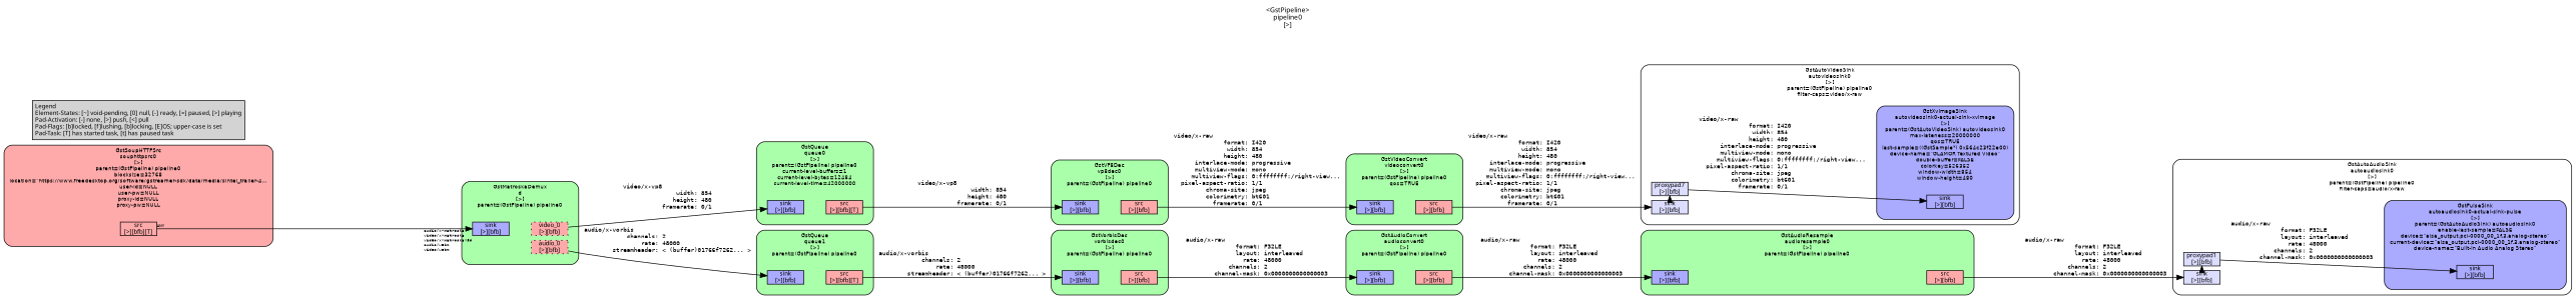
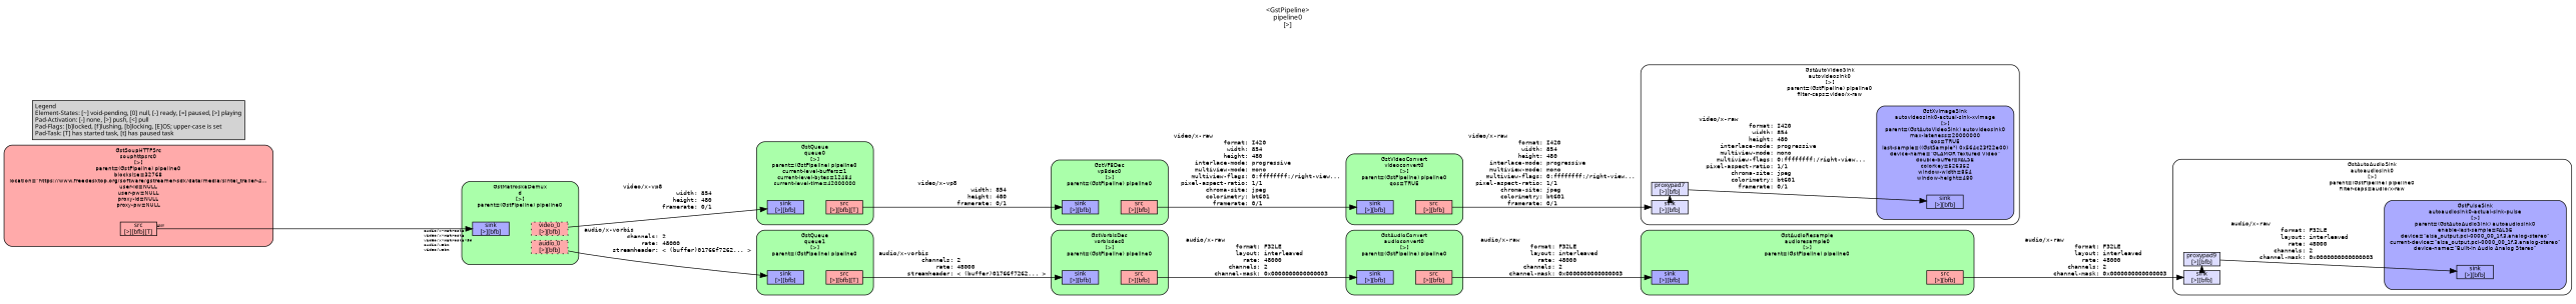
  digraph {
    fontname=sans
    fontsize=10
    label="<GstPipeline>\npipeline0\n[>]"
    labelloc=t
    nodesep=.1
    rankdir=LR
    ranksep=.2
    node [color=black fillcolor="#aaaaff" fontname=sans fontsize=9 margin="0.0,0.0" shape=box style="filled,solid"]
    edge [fontname=monospace fontsize=9 labelfontsize=6]
-   n1 [fillcolor="#ddddff" height=0.2 label="proxypad1\n[>][bfb]"]
+   n1 [fillcolor="#ddddff" height=0.2 label="proxypad9\n[>][bfb]"]
    n2 [fillcolor="#ddddff" height=0.2 label="sink\n[>][bfb]"]
    n3 [height=0.2 label="sink\n[>][bfb]"]
    n4 [height=0.2 label="sink\n[>][bfb]"]
    n5 [fillcolor="#ffaaaa" height=0.2 label="src\n[>][bfb]"]
    n6 [height=0.2 label="sink\n[>][bfb]"]
    n7 [fillcolor="#ffaaaa" height=0.2 label="src\n[>][bfb]"]
    n8 [height=0.2 label="sink\n[>][bfb]"]
    n9 [fillcolor="#ffaaaa" height=0.2 label="src\n[>][bfb]"]
    n10 [fillcolor="#ddddff" height=0.2 label="proxypad7\n[>][bfb]"]
    n11 [fillcolor="#ddddff" height=0.2 label="sink\n[>][bfb]"]
    n12 [height=0.2 label="sink\n[>][bfb]"]
    n13 [height=0.2 label="sink\n[>][bfb]"]
    n14 [fillcolor="#ffaaaa" height=0.2 label="src\n[>][bfb][T]"]
    n15 [height=0.2 label="sink\n[>][bfb]"]
    n16 [fillcolor="#ffaaaa" height=0.2 label="src\n[>][bfb]"]
    n17 [height=0.2 label="sink\n[>][bfb]"]
    n18 [fillcolor="#ffaaaa" height=0.2 label="src\n[>][bfb]"]
    n19 [height=0.2 label="sink\n[>][bfb]"]
    n20 [fillcolor="#ffaaaa" height=0.2 label="src\n[>][bfb][T]"]
    n21 [height=0.2 label="sink\n[>][bfb]"]
    n22 [fillcolor="#ffaaaa" height=0.2 label="video_0\n[>][bfb]" style="filled,dotted"]
    n23 [fillcolor="#ffaaaa" height=0.2 label="audio_0\n[>][bfb]" style="filled,dotted"]
    n24 [fillcolor="#ffaaaa" height=0.2 label="src\n[>][bfb][T]"]
    n25 [label="Legend\lElement-States: [~] void-pending, [0] null, [-] ready, [=] paused, [>] playing\lPad-Activation: [-] none, [>] push, [<] pull\lPad-Flags: [b]locked, [f]lushing, [b]locking, [E]OS; upper-case is set\lPad-Task: [T] has started task, [t] has paused task\l" margin="0.05,0.05" style=filled color="" fillcolor=""]
    subgraph cluster_1 {
      color=black
      fillcolor="#ffffff"
      fontname="Bitstream Vera Sans"
      fontsize=8
      label="GstAutoAudioSink\nautoaudiosink0\n[>]\nparent=(GstPipeline) pipeline0\nfilter-caps=audio/x-raw"
      style="filled,rounded"
      subgraph cluster_2 {
        color=black
        fillcolor="#ffffff"
        fontname="Bitstream Vera Sans"
        fontsize=8
        label=""
        style=invis
        n1
        n2
      }
      subgraph cluster_3 {
        color=black
        fillcolor="#aaaaff"
        fontname="Bitstream Vera Sans"
        fontsize=8
        label="GstPulseSink\nautoaudiosink0-actual-sink-pulse\n[>]\nparent=(GstAutoAudioSink) autoaudiosink0\nenable-last-sample=FALSE\ndevice=\"alsa_output.pci-0000_00_1f.3.analog-stereo\"\ncurrent-device=\"alsa_output.pci-0000_00_1f.3.analog-stereo\"\ndevice-name=\"Built-in Audio Analog Stereo\""
        style="filled,rounded"
        subgraph cluster_4 {
          color=black
          fillcolor="#aaaaff"
          fontname="Bitstream Vera Sans"
          fontsize=8
          label=""
          style=invis
          n3
        }
      }
    }
    subgraph cluster_5 {
      color=black
      fillcolor="#aaffaa"
      fontname="Bitstream Vera Sans"
      fontsize=8
      label="GstAudioResample\naudioresample0\n[>]\nparent=(GstPipeline) pipeline0"
      style="filled,rounded"
      subgraph cluster_6 {
        color=black
        fillcolor="#aaffaa"
        fontname="Bitstream Vera Sans"
        fontsize=8
        label=""
        style=invis
        n4
      }
      subgraph cluster_7 {
        color=black
        fillcolor="#aaffaa"
        fontname="Bitstream Vera Sans"
        fontsize=8
        label=""
        style=invis
        n5
      }
    }
    subgraph cluster_8 {
      color=black
      fillcolor="#aaffaa"
      fontname="Bitstream Vera Sans"
      fontsize=8
      label="GstAudioConvert\naudioconvert0\n[>]\nparent=(GstPipeline) pipeline0"
      style="filled,rounded"
      subgraph cluster_9 {
        color=black
        fillcolor="#aaffaa"
        fontname="Bitstream Vera Sans"
        fontsize=8
        label=""
        style=invis
        n6
      }
      subgraph cluster_10 {
        color=black
        fillcolor="#aaffaa"
        fontname="Bitstream Vera Sans"
        fontsize=8
        label=""
        style=invis
        n7
      }
    }
    subgraph cluster_11 {
      color=black
      fillcolor="#aaffaa"
      fontname="Bitstream Vera Sans"
      fontsize=8
      label="GstVorbisDec\nvorbisdec0\n[>]\nparent=(GstPipeline) pipeline0"
      style="filled,rounded"
      subgraph cluster_12 {
        color=black
        fillcolor="#aaffaa"
        fontname="Bitstream Vera Sans"
        fontsize=8
        label=""
        style=invis
        n8
      }
      subgraph cluster_13 {
        color=black
        fillcolor="#aaffaa"
        fontname="Bitstream Vera Sans"
        fontsize=8
        label=""
        style=invis
        n9
      }
    }
    subgraph cluster_14 {
      color=black
      fillcolor="#ffffff"
      fontname="Bitstream Vera Sans"
      fontsize=8
      label="GstAutoVideoSink\nautovideosink0\n[>]\nparent=(GstPipeline) pipeline0\nfilter-caps=video/x-raw"
      style="filled,rounded"
      subgraph cluster_15 {
        color=black
        fillcolor="#ffffff"
        fontname="Bitstream Vera Sans"
        fontsize=8
        label=""
        style=invis
        n10
        n11
      }
      subgraph cluster_16 {
        color=black
        fillcolor="#aaaaff"
        fontname="Bitstream Vera Sans"
        fontsize=8
        label="GstXvImageSink\nautovideosink0-actual-sink-xvimage\n[>]\nparent=(GstAutoVideoSink) autovideosink0\nmax-lateness=20000000\nqos=TRUE\nlast-sample=((GstSample*) 0x564c23f22e00)\ndevice-name=\"GLAMOR Textured Video\"\ndouble-buffer=FALSE\ncolorkey=526352\nwindow-width=854\nwindow-height=480"
        style="filled,rounded"
        subgraph cluster_17 {
          color=black
          fillcolor="#aaaaff"
          fontname="Bitstream Vera Sans"
          fontsize=8
          label=""
          style=invis
          n12
        }
      }
    }
    subgraph cluster_18 {
      color=black
      fillcolor="#aaffaa"
      fontname="Bitstream Vera Sans"
      fontsize=8
      label="GstQueue\nqueue1\n[>]\nparent=(GstPipeline) pipeline0"
      style="filled,rounded"
      subgraph cluster_19 {
        color=black
        fillcolor="#aaffaa"
        fontname="Bitstream Vera Sans"
        fontsize=8
        label=""
        style=invis
        n13
      }
      subgraph cluster_20 {
        color=black
        fillcolor="#aaffaa"
        fontname="Bitstream Vera Sans"
        fontsize=8
        label=""
        style=invis
        n14
      }
    }
    subgraph cluster_21 {
      color=black
      fillcolor="#aaffaa"
      fontname="Bitstream Vera Sans"
      fontsize=8
      label="GstVideoConvert\nvideoconvert0\n[>]\nparent=(GstPipeline) pipeline0\nqos=TRUE"
      style="filled,rounded"
      subgraph cluster_22 {
        color=black
        fillcolor="#aaffaa"
        fontname="Bitstream Vera Sans"
        fontsize=8
        label=""
        style=invis
        n15
      }
      subgraph cluster_23 {
        color=black
        fillcolor="#aaffaa"
        fontname="Bitstream Vera Sans"
        fontsize=8
        label=""
        style=invis
        n16
      }
    }
    subgraph cluster_24 {
      color=black
      fillcolor="#aaffaa"
      fontname="Bitstream Vera Sans"
      fontsize=8
      label="GstVP8Dec\nvp8dec0\n[>]\nparent=(GstPipeline) pipeline0"
      style="filled,rounded"
      subgraph cluster_25 {
        color=black
        fillcolor="#aaffaa"
        fontname="Bitstream Vera Sans"
        fontsize=8
        label=""
        style=invis
        n17
      }
      subgraph cluster_26 {
        color=black
        fillcolor="#aaffaa"
        fontname="Bitstream Vera Sans"
        fontsize=8
        label=""
        style=invis
        n18
      }
    }
    subgraph cluster_27 {
      color=black
      fillcolor="#aaffaa"
      fontname="Bitstream Vera Sans"
      fontsize=8
      label="GstQueue\nqueue0\n[>]\nparent=(GstPipeline) pipeline0\ncurrent-level-buffers=1\ncurrent-level-bytes=12484\ncurrent-level-time=42000000"
      style="filled,rounded"
      subgraph cluster_28 {
        color=black
        fillcolor="#aaffaa"
        fontname="Bitstream Vera Sans"
        fontsize=8
        label=""
        style=invis
        n19
      }
      subgraph cluster_29 {
        color=black
        fillcolor="#aaffaa"
        fontname="Bitstream Vera Sans"
        fontsize=8
        label=""
        style=invis
        n20
      }
    }
    subgraph cluster_30 {
      color=black
      fillcolor="#aaffaa"
      fontname="Bitstream Vera Sans"
      fontsize=8
      label="GstMatroskaDemux\nd\n[>]\nparent=(GstPipeline) pipeline0"
      style="filled,rounded"
      subgraph cluster_31 {
        color=black
        fillcolor="#aaffaa"
        fontname="Bitstream Vera Sans"
        fontsize=8
        label=""
        style=invis
        n21
      }
      subgraph cluster_32 {
        color=black
        fillcolor="#aaffaa"
        fontname="Bitstream Vera Sans"
        fontsize=8
        label=""
        style=invis
        n22
        n23
      }
    }
    subgraph cluster_33 {
      color=black
      fillcolor="#ffaaaa"
      fontname="Bitstream Vera Sans"
      fontsize=8
      label="GstSoupHTTPSrc\nsouphttpsrc0\n[>]\nparent=(GstPipeline) pipeline0\nblocksize=32768\nlocation=\"https://www.freedesktop.org/software/gstreamer-sdk/data/media/sintel_trailer-4…\nuser-id=NULL\nuser-pw=NULL\nproxy-id=NULL\nproxy-pw=NULL"
      style="filled,rounded"
      subgraph cluster_34 {
        color=black
        fillcolor="#ffaaaa"
        fontname="Bitstream Vera Sans"
        fontsize=8
        label=""
        style=invis
        n24
      }
    }
    n1 -> n3 [label="audio/x-raw\l              format: F32LE\l              layout: interleaved\l                rate: 48000\l            channels: 2\l        channel-mask: 0x0000000000000003\l"]
    n2 -> n1 [minlen=0 style=dashed]
    n4 -> n5 [style=invis]
    n5 -> n2 [label="audio/x-raw\l              format: F32LE\l              layout: interleaved\l                rate: 48000\l            channels: 2\l        channel-mask: 0x0000000000000003\l"]
    n6 -> n7 [style=invis]
    n7 -> n4 [label="audio/x-raw\l              format: F32LE\l              layout: interleaved\l                rate: 48000\l            channels: 2\l        channel-mask: 0x0000000000000003\l"]
    n8 -> n9 [style=invis]
    n9 -> n6 [label="audio/x-raw\l              format: F32LE\l              layout: interleaved\l                rate: 48000\l            channels: 2\l        channel-mask: 0x0000000000000003\l"]
    n10 -> n12 [label="video/x-raw\l              format: I420\l               width: 854\l              height: 480\l      interlace-mode: progressive\l      multiview-mode: mono\l     multiview-flags: 0:ffffffff:/right-view...\l  pixel-aspect-ratio: 1/1\l         chroma-site: jpeg\l         colorimetry: bt601\l           framerate: 0/1\l"]
    n11 -> n10 [minlen=0 style=dashed]
    n13 -> n14 [style=invis]
    n14 -> n8 [label="audio/x-vorbis\l            channels: 2\l                rate: 48000\l        streamheader: < (buffer)01766f7262... >\l"]
    n15 -> n16 [style=invis]
    n16 -> n11 [label="video/x-raw\l              format: I420\l               width: 854\l              height: 480\l      interlace-mode: progressive\l      multiview-mode: mono\l     multiview-flags: 0:ffffffff:/right-view...\l  pixel-aspect-ratio: 1/1\l         chroma-site: jpeg\l         colorimetry: bt601\l           framerate: 0/1\l"]
    n17 -> n18 [style=invis]
    n18 -> n15 [label="video/x-raw\l              format: I420\l               width: 854\l              height: 480\l      interlace-mode: progressive\l      multiview-mode: mono\l     multiview-flags: 0:ffffffff:/right-view...\l  pixel-aspect-ratio: 1/1\l         chroma-site: jpeg\l         colorimetry: bt601\l           framerate: 0/1\l"]
    n19 -> n20 [style=invis]
    n20 -> n17 [label="video/x-vp8\l               width: 854\l              height: 480\l           framerate: 0/1\l"]
    n21 -> n22 [style=invis]
    n22 -> n19 [label="video/x-vp8\l               width: 854\l              height: 480\l           framerate: 0/1\l"]
    n23 -> n13 [label="audio/x-vorbis\l            channels: 2\l                rate: 48000\l        streamheader: < (buffer)01766f7262... >\l"]
    n24 -> n21 [headlabel="audio/x-matroska\lvideo/x-matroska\lvideo/x-matroska-3d\laudio/webm\lvideo/webm\l" label="                                                  " labelangle=0 labeldistance=10 taillabel=ANY]
  }
